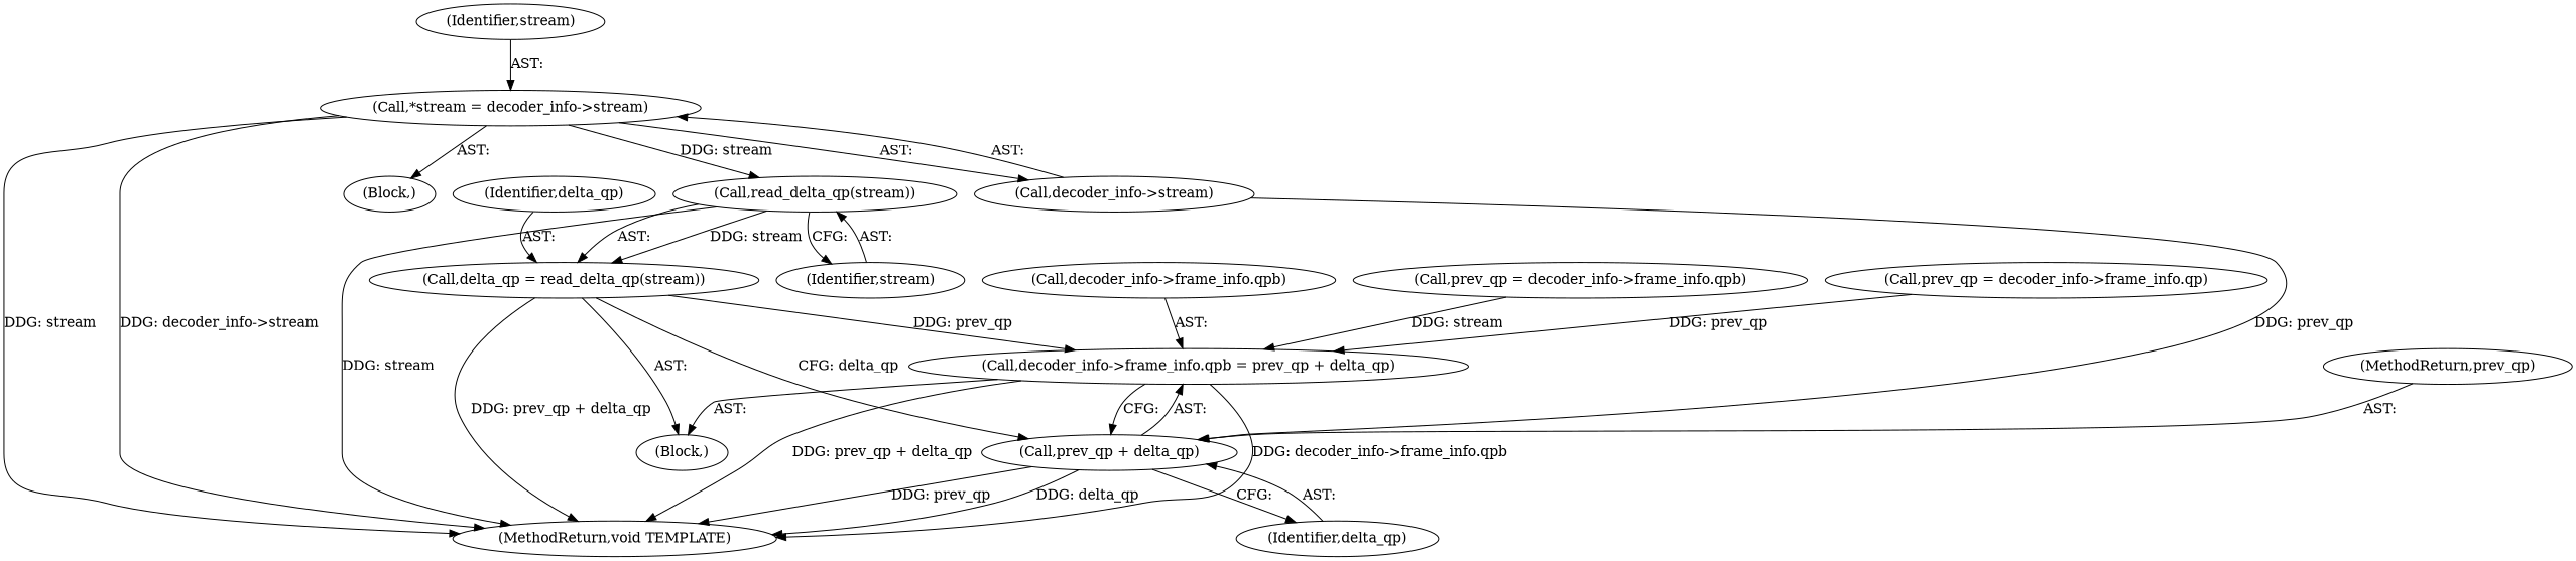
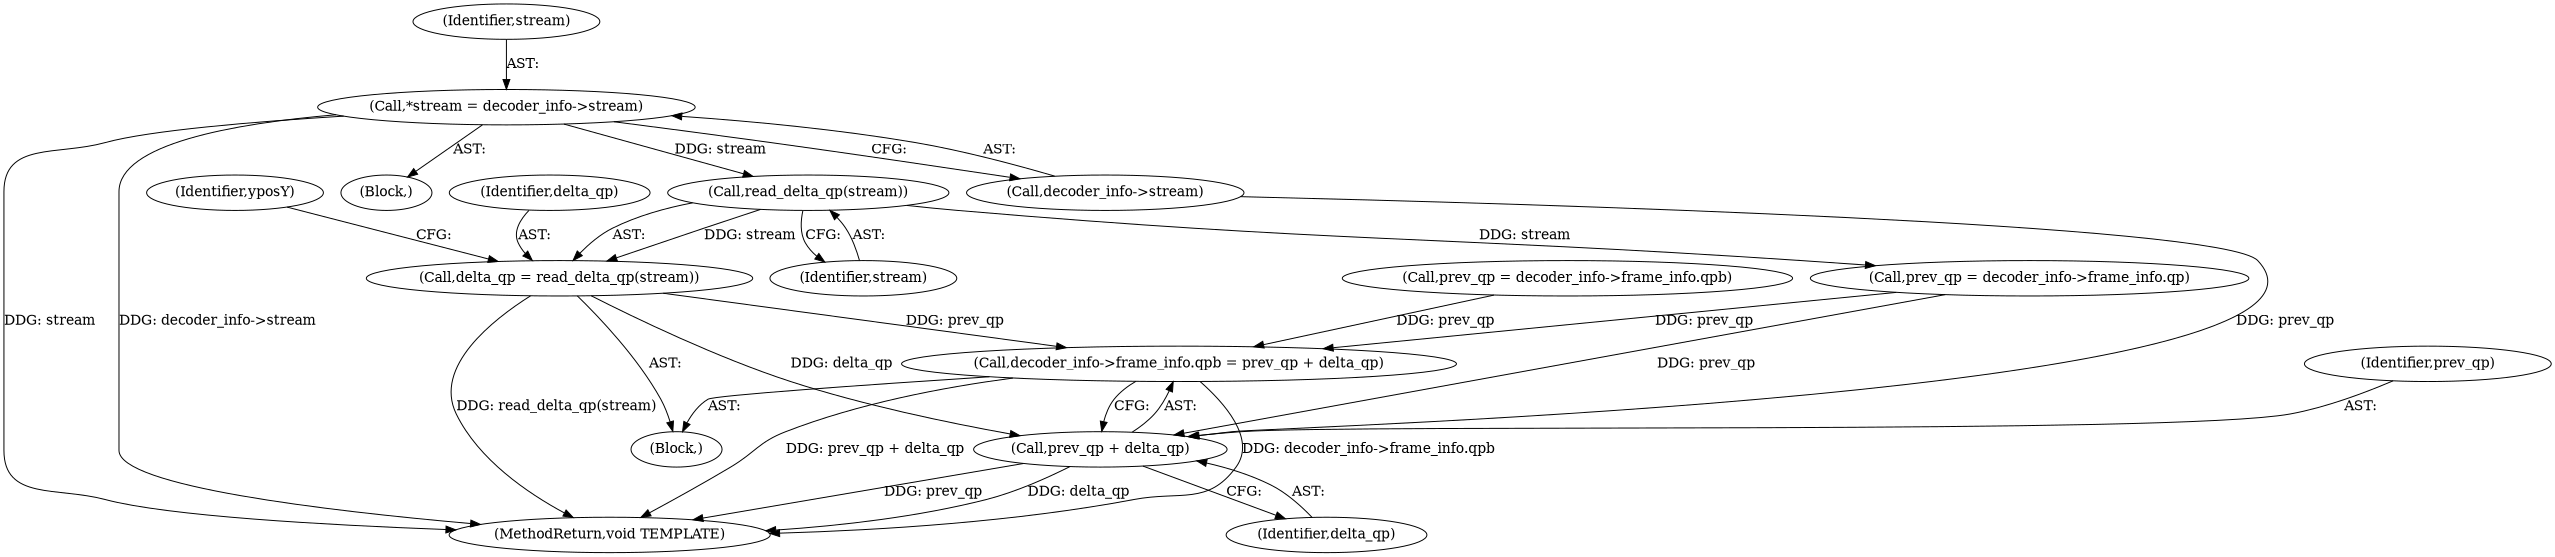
  digraph {
    n1 [label="(Call,delta_qp = read_delta_qp(stream))"]
    n2 [label="(Call,decoder_info->frame_info.qpb = prev_qp + delta_qp)"]
    n3 [label="(Call,prev_qp + delta_qp)"]
    n4 [label="(MethodReturn,void TEMPLATE)"]
    n5 [label="(Block,)"]
    n6 [label="(Call,read_delta_qp(stream))"]
    n7 [label="(Identifier,stream)"]
    n8 [label="(Identifier,delta_qp)"]
    n9 [label="(Call,*stream = decoder_info->stream)"]
    n10 [label="(Block,)"]
    n11 [label="(Call,decoder_info->stream)"]
-   n12 [label="(Call,decoder_info->frame_info.qpb)"]
    n13 [label="(Call,prev_qp = decoder_info->frame_info.qpb)"]
+   n14 [label="(Identifier,yposY)"]
    n15 [label="(Identifier,delta_qp)"]
    n16 [label="(Identifier,stream)"]
-   n17 [label="(MethodReturn,prev_qp)"]
+   n17 [label="(Identifier,prev_qp)"]
    n18 [label="(Call,prev_qp = decoder_info->frame_info.qp)"]
    n1 -> n2 [label="DDG: prev_qp"]
-   n1 -> n3 [label="CFG: delta_qp"]
-   n1 -> n4 [label="DDG: prev_qp + delta_qp"]
+   n1 -> n3 [label="DDG: delta_qp"]
+   n1 -> n4 [label="DDG: read_delta_qp(stream)"]
    n1 -> n5 [label="AST: "]
    n2 -> n3 [label="CFG: "]
    n2 -> n4 [label="DDG: prev_qp + delta_qp"]
    n2 -> n4 [label="DDG: decoder_info->frame_info.qpb"]
    n2 -> n5 [label="AST: "]
    n3 -> n2 [label="AST: "]
    n3 -> n4 [label="DDG: prev_qp"]
    n3 -> n4 [label="DDG: delta_qp"]
    n3 -> n8 [label="CFG: "]
    n6 -> n1 [label="AST: "]
    n6 -> n1 [label="DDG: stream"]
-   n6 -> n4 [label="DDG: stream"]
+   n6 -> n18 [label="DDG: stream"]
    n6 -> n7 [label="CFG: "]
    n7 -> n6 [label="AST: "]
    n8 -> n3 [label="AST: "]
    n9 -> n4 [label="DDG: stream"]
    n9 -> n4 [label="DDG: decoder_info->stream"]
    n9 -> n6 [label="DDG: stream"]
    n9 -> n10 [label="AST: "]
-   n9 -> n11 [label="AST: "]
+   n9 -> n11 [label="CFG: "]
    n11 -> n3 [label="DDG: prev_qp"]
    n11 -> n9 [label="AST: "]
-   n12 -> n2 [label="AST: "]
-   n13 -> n2 [label="DDG: stream"]
+   n13 -> n2 [label="DDG: prev_qp"]
+   n14 -> n1 [label="CFG: "]
    n15 -> n1 [label="AST: "]
    n16 -> n9 [label="AST: "]
    n17 -> n3 [label="AST: "]
    n18 -> n2 [label="DDG: prev_qp"]
+   n18 -> n3 [label="DDG: prev_qp"]
  }
